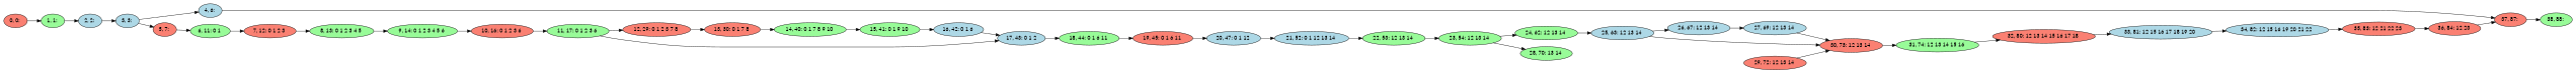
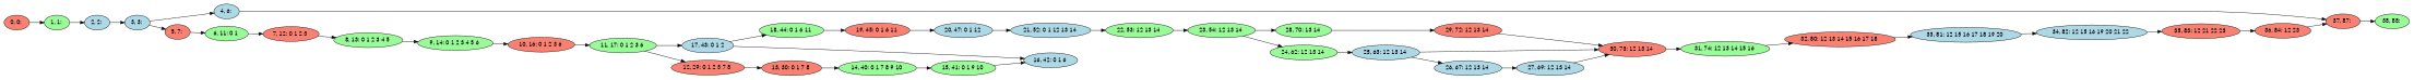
  digraph {
    fontname=Lato
    rankdir=LR
    node [fillcolor=palegreen fontname=Lato style=filled]
    edge [fontname=Lato]
    n1 [fillcolor=salmon label="0, 0: "]
    n2 [label="1, 1: "]
    n3 [fillcolor=lightblue label="2, 2: "]
    n4 [fillcolor=lightblue label="3, 3: "]
    n5 [fillcolor=lightblue label="4, 6: "]
    n6 [fillcolor=salmon label="5, 7: "]
    n7 [fillcolor=salmon label="37, 87: "]
    n8 [label="6, 11: 0 1 "]
    n9 [label="38, 88: "]
    n10 [fillcolor=salmon label="7, 12: 0 1 2 3 "]
    n11 [label="8, 13: 0 1 2 3 4 5 "]
    n12 [label="9, 14: 0 1 2 3 4 5 6 "]
    n13 [fillcolor=salmon label="10, 16: 0 1 2 3 6 "]
    n14 [label="11, 17: 0 1 2 3 6 "]
    n15 [fillcolor=salmon label="12, 29: 0 1 2 3 7 8 "]
    n16 [fillcolor=lightblue label="17, 43: 0 1 2"]
    n17 [fillcolor=salmon label="13, 30: 0 1 7 8 "]
    n18 [label="18, 44: 0 1 6 11 "]
    n19 [label="14, 40: 0 1 7 8 9 10 "]
    n20 [label="15, 41: 0 1 9 10 "]
    n21 [fillcolor=lightblue label="16, 42: 0 1 6 "]
    n22 [fillcolor=salmon label="19, 45: 0 1 6 11 "]
    n23 [fillcolor=lightblue label="20, 47: 0 1 12 "]
    n24 [fillcolor=lightblue label="21, 52: 0 1 12 13 14 "]
    n25 [label="22, 53: 12 13 14 "]
    n26 [label="23, 54: 12 13 14 "]
    n27 [label="24, 62: 12 13 14 "]
    n28 [label="28, 70: 13 14 "]
    n29 [fillcolor=lightblue label="25, 63: 12 13 14 "]
    n30 [fillcolor=salmon label="29, 72: 12 13 14 "]
    n31 [fillcolor=lightblue label="26, 67: 12 13 14 "]
    n32 [fillcolor=salmon label="30, 73: 12 13 14 "]
    n33 [fillcolor=lightblue label="27, 69: 12 13 14 "]
    n34 [label="31, 74: 12 13 14 15 16 "]
    n35 [fillcolor=salmon label="32, 80: 12 13 14 15 16 17 18 "]
    n36 [fillcolor=lightblue label="33, 81: 12 15 16 17 18 19 20 "]
    n37 [fillcolor=lightblue label="34, 82: 12 15 16 19 20 21 22 "]
    n38 [fillcolor=salmon label="35, 83: 12 21 22 23 "]
    n39 [fillcolor=salmon label="36, 84: 12 23 "]
    n1 -> n2
    n2 -> n3
    n3 -> n4
    n4 -> n5
    n4 -> n6
    n5 -> n7
    n6 -> n8
    n7 -> n9
    n8 -> n10
    n10 -> n11
    n11 -> n12
    n12 -> n13
    n13 -> n14
    n14 -> n15
    n14 -> n16
    n15 -> n17
    n16 -> n18
    n17 -> n19
    n18 -> n22
    n19 -> n20
    n20 -> n21
-   n21 -> n16
+   n16 -> n21
    n22 -> n23
    n23 -> n24
    n24 -> n25
    n25 -> n26
    n26 -> n27
    n26 -> n28
    n27 -> n29
+   n28 -> n30
    n29 -> n31
    n29 -> n32
    n30 -> n32
    n31 -> n33
    n32 -> n34
    n33 -> n32
    n34 -> n35
    n35 -> n36
    n36 -> n37
    n37 -> n38
    n38 -> n39
    n39 -> n7
  }
